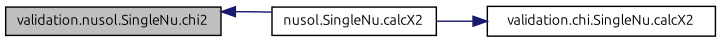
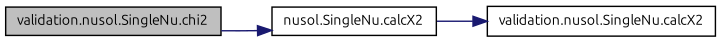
  digraph {
    fontname=Ubuntu
    rankdir=LR
    node [color=black fillcolor=white fontname=Ubuntu fontsize=10 shape=record style=filled]
    edge [color=midnightblue fontname=Ubuntu fontsize=10 labelfontname=Helvetica labelfontsize=10 style=solid]
    n1 [fillcolor=grey75 fontcolor=black height=0.2 label="validation.nusol.SingleNu.chi2" width=0.4]
    n2 [height=0.2 label="nusol.SingleNu.calcX2" width=0.4]
-   n3 [height=0.2 label="validation.chi.SingleNu.calcX2" width=0.4]
-   n2 -> n1
+   n3 [height=0.2 label="validation.nusol.SingleNu.calcX2" width=0.4]
+   n1 -> n2
    n2 -> n3
  }
